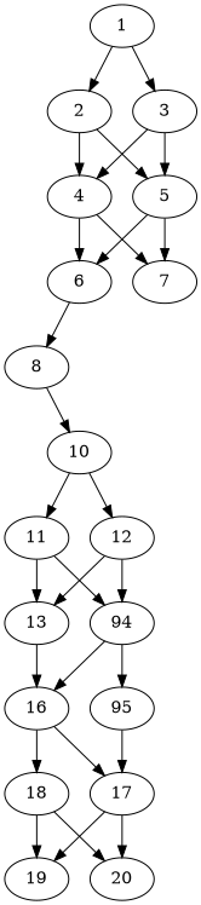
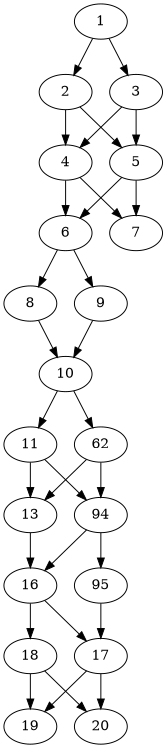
  digraph {
    node [alpha=0.10]
    1 [alpha=0.09 expect_size=30106624]
    2 [alpha=0.13 expect_size=8446976]
    3 [alpha=0.08 expect_size=26003456]
    4 [alpha=0.02 expect_size=15975424]
    5 [expect_size=19216384]
    6 [alpha=0.08 expect_size=27207680]
    7 [alpha=0.18 expect_size=11194368]
    8 [expect_size=49948672]
+   9 [alpha=0.00 expect_size=43246592]
    10 [alpha=0.16 expect_size=28725248]
    11 [alpha=0.13 expect_size=15427584]
-   12 [alpha=0.07 expect_size=36981760]
+   12 [alpha=0.07 expect_size=36981760 label=62]
    13 [alpha=0.06 expect_size=19526656]
    n14 [alpha=0.16 expect_size=38579200 label=94]
    16 [alpha=0.04 expect_size=18614272]
    n16 [alpha=0.19 expect_size=42293248 label=95]
    17 [alpha=0.14 expect_size=37770240]
    18 [alpha=0.01 expect_size=32073728]
    19 [expect_size=8810496]
    20 [alpha=0.18 expect_size=9380864]
    1 -> 2
    1 -> 3
    2 -> 4
    2 -> 5
    3 -> 4
    3 -> 5
    4 -> 6
    4 -> 7
    5 -> 6
    5 -> 7
    6 -> 8
+   6 -> 9
    8 -> 10
+   9 -> 10
    10 -> 11
    10 -> 12
    11 -> 13
    11 -> n14
    12 -> 13
    12 -> n14
    13 -> 16
    n14 -> 16
    n14 -> n16
    16 -> 17
    16 -> 18
    n16 -> 17
    17 -> 19
    17 -> 20
    18 -> 19
    18 -> 20
  }
